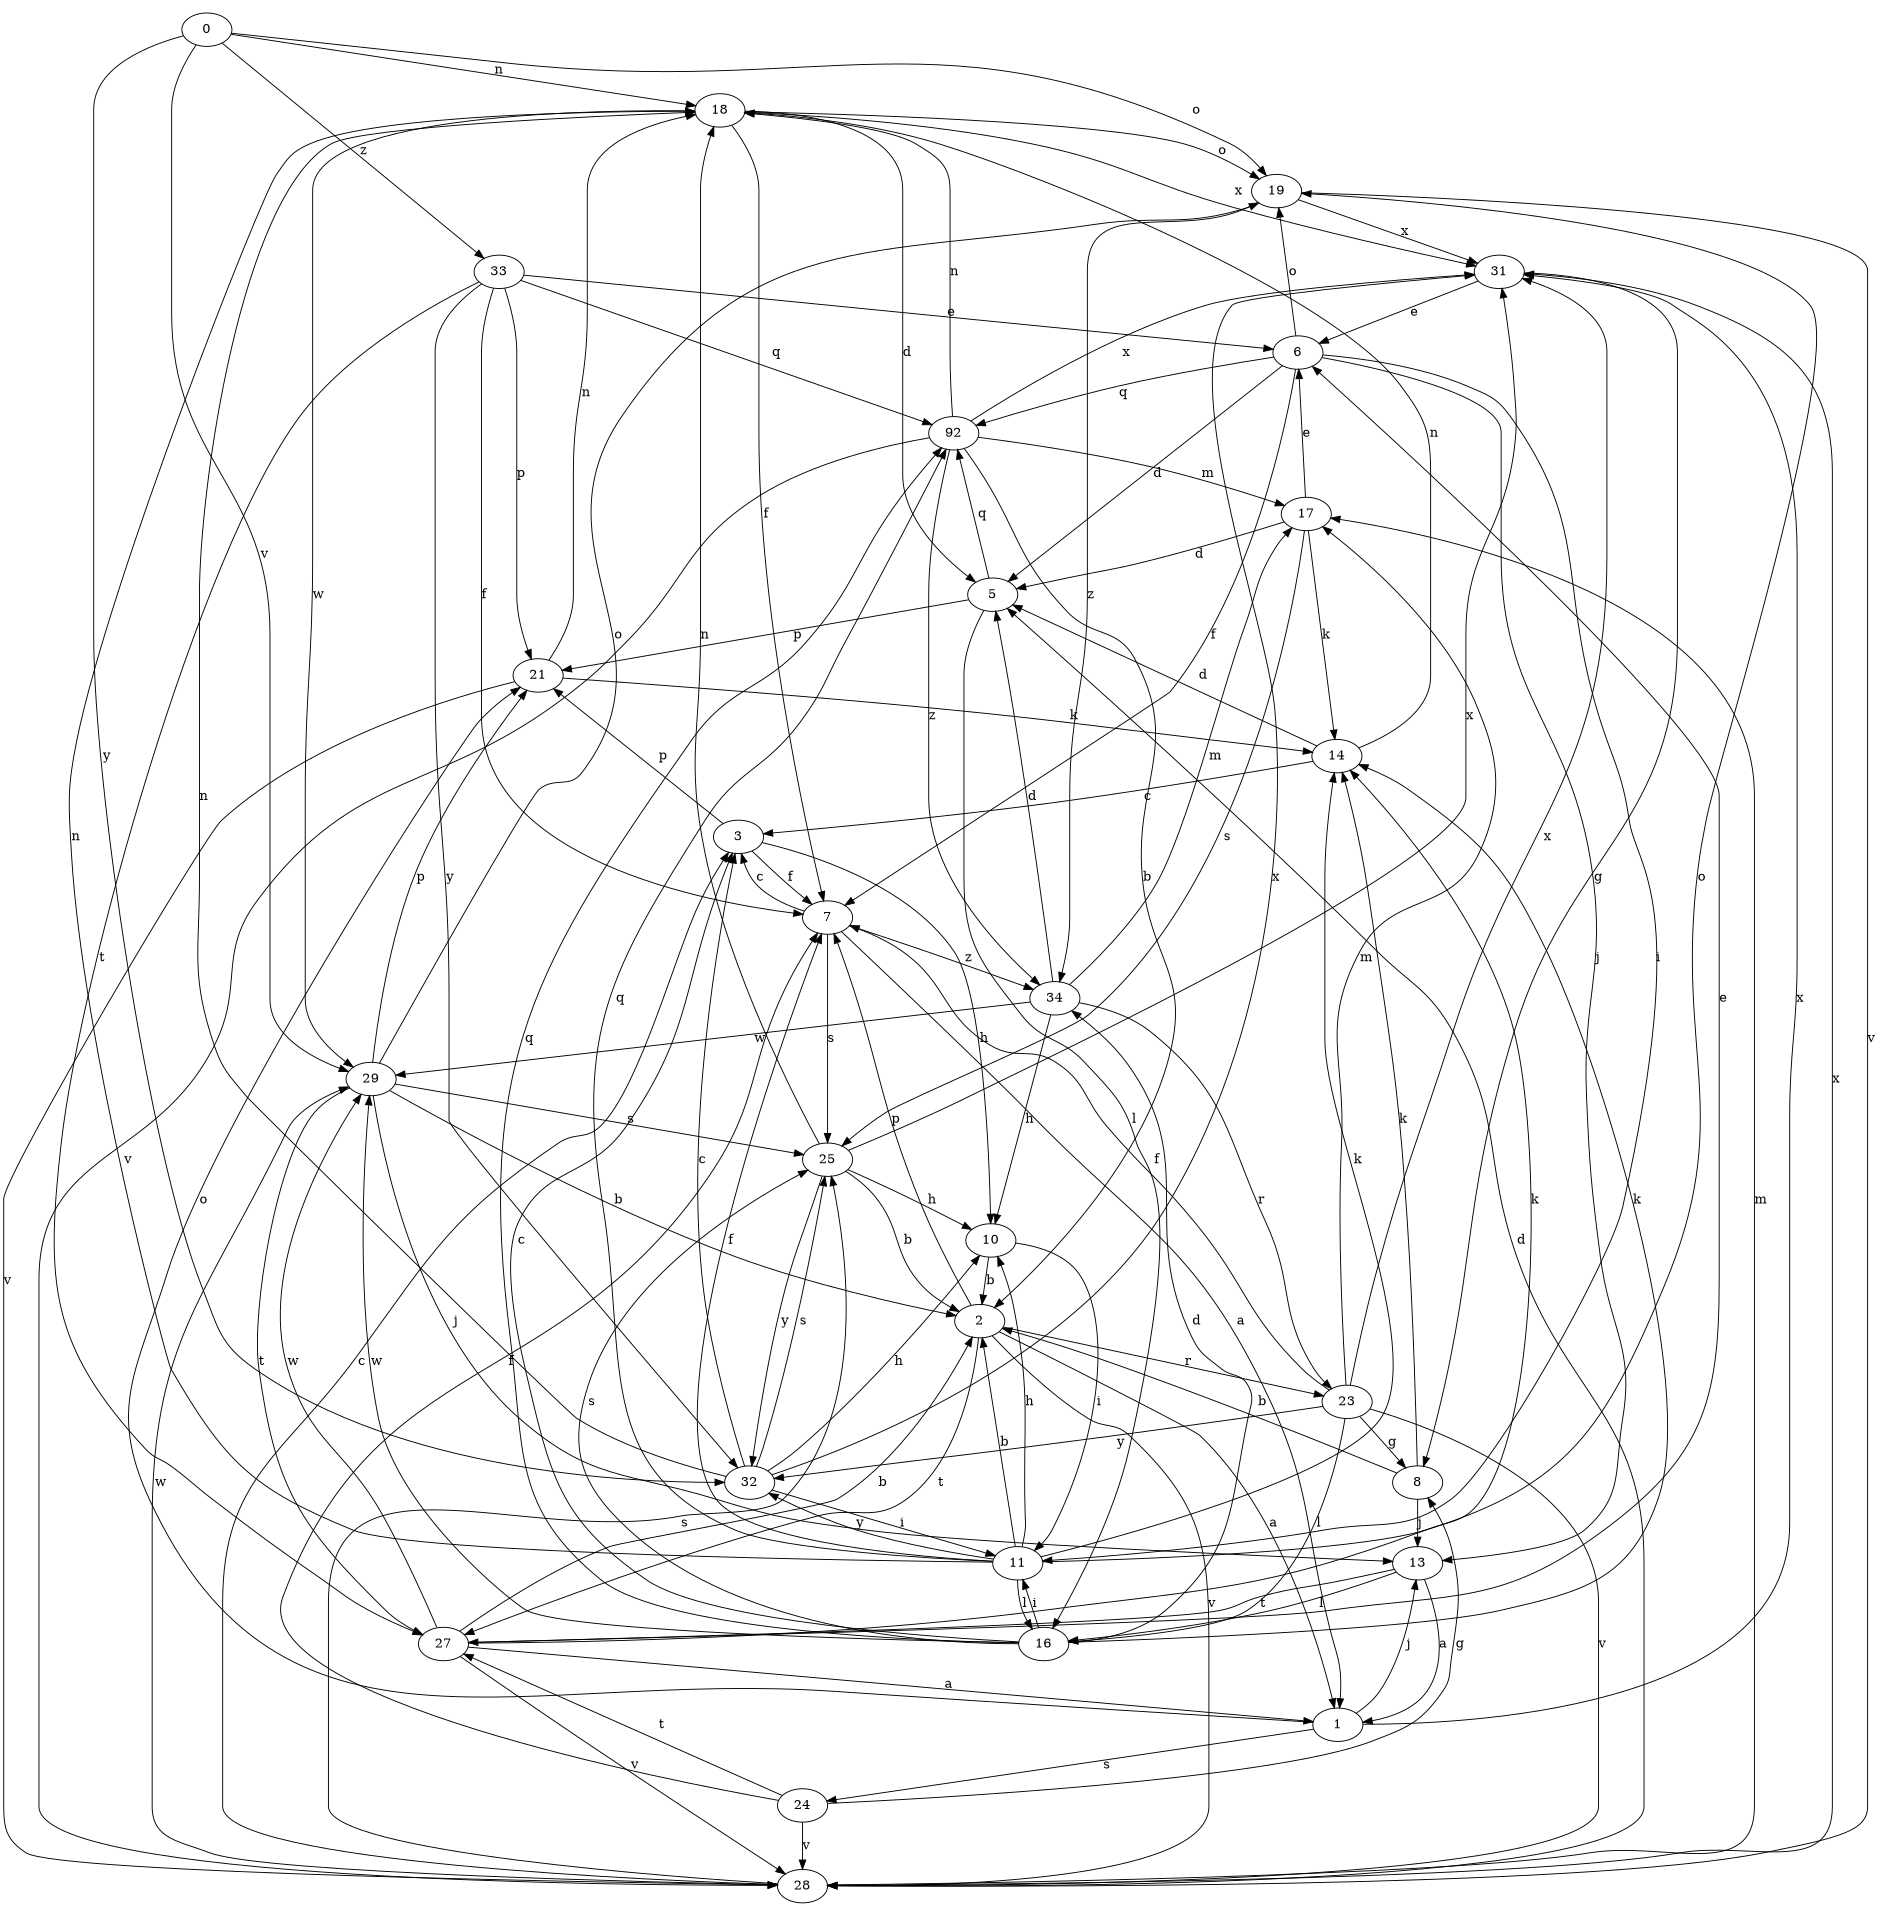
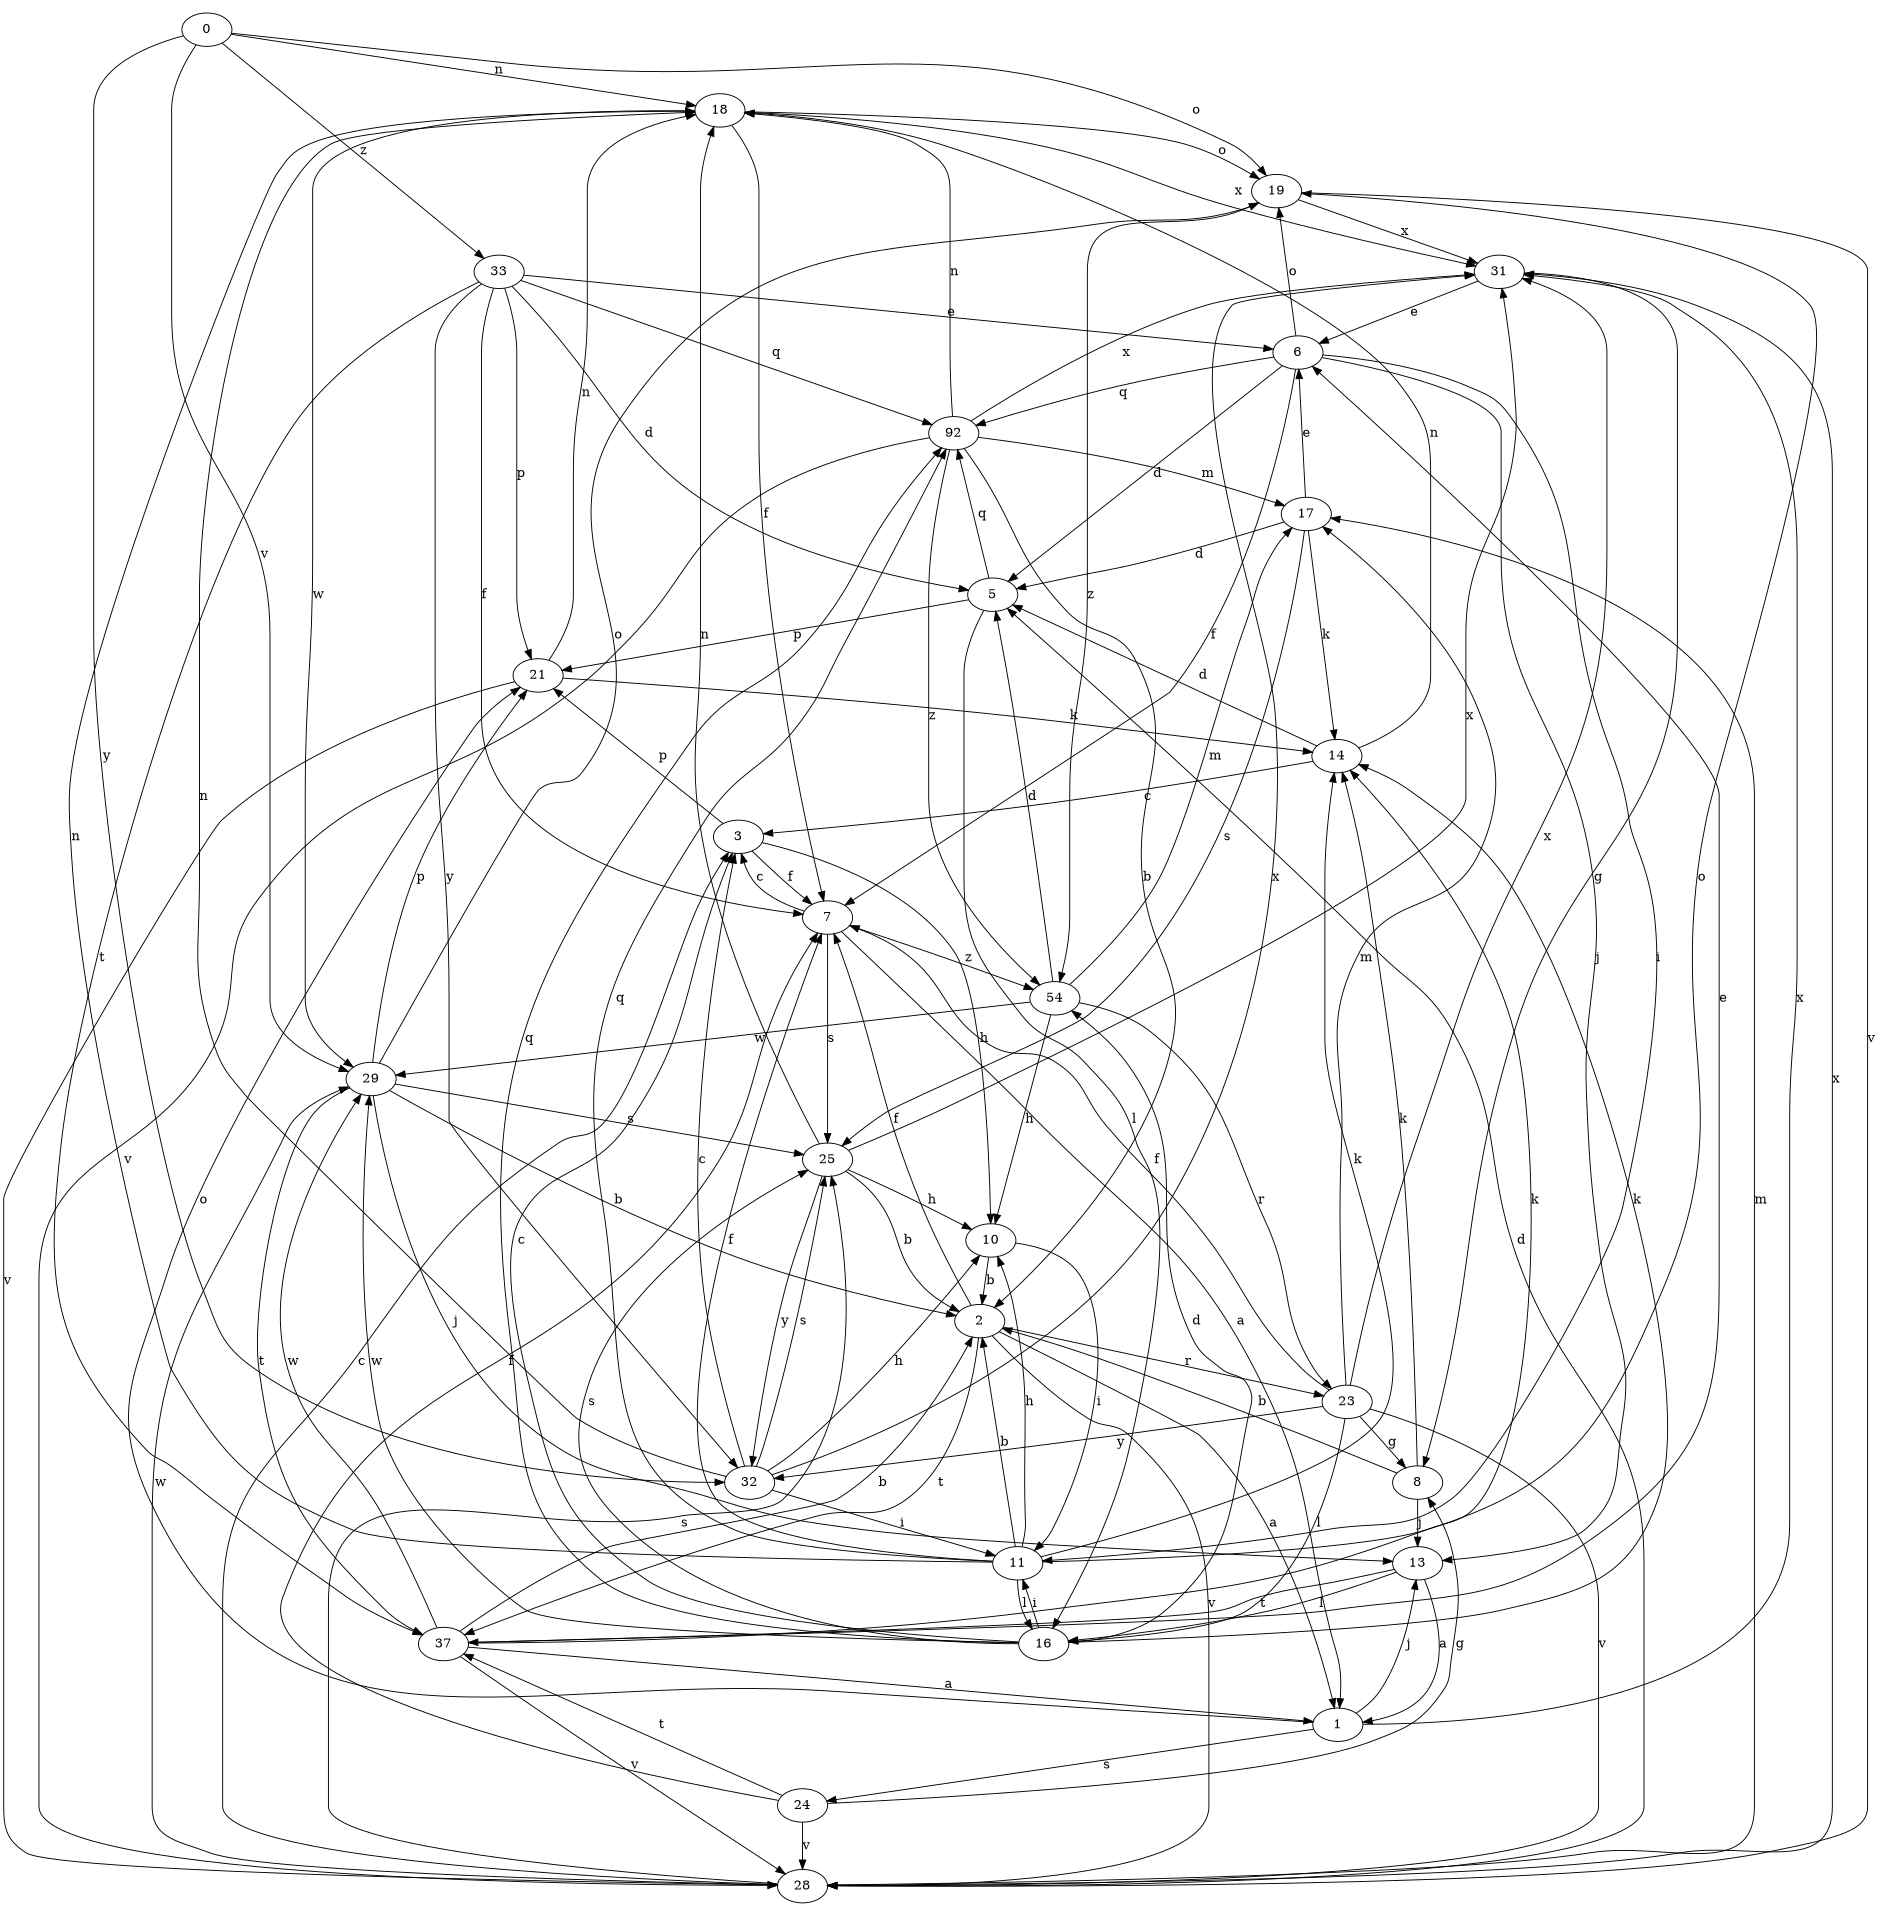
  strict digraph {
    0
    18
    19
    29
    32
    33
    31
    7
    5
    28
-   34
+   34 [label=54]
    13
    21
    2
-   27
+   27 [label=37]
    25
    3
    10
    11
    n20 [label=92]
    6
    1
    24
    16
    14
    8
    23
    17
    0 -> 18 [label=n]
    0 -> 19 [label=o]
    0 -> 29 [label=v]
    0 -> 32 [label=y]
    0 -> 33 [label=z]
    18 -> 19 [label=o]
    18 -> 29 [label=w]
    18 -> 31 [label=x]
    18 -> 7 [label=f]
-   18 -> 5 [label=d]
+   33 -> 5 [label=d]
    19 -> 31 [label=x]
    19 -> 28 [label=v]
    19 -> 34 [label=z]
    29 -> 19 [label=o]
    29 -> 13 [label=j]
    29 -> 21 [label=p]
    29 -> 2 [label=b]
    29 -> 27 [label=t]
    29 -> 25 [label=s]
    32 -> 18 [label=n]
    32 -> 31 [label=x]
    32 -> 25 [label=s]
    32 -> 3 [label=c]
    32 -> 10 [label=h]
    32 -> 11 [label=i]
    33 -> 32 [label=y]
    33 -> 7 [label=f]
    33 -> 21 [label=p]
    33 -> 27 [label=t]
    33 -> n20 [label=q]
    33 -> 6 [label=e]
    31 -> 6 [label=e]
    31 -> 8 [label=g]
    7 -> 34 [label=z]
    7 -> 25 [label=s]
    7 -> 3 [label=c]
    7 -> 1 [label=a]
    5 -> 21 [label=p]
    5 -> n20 [label=q]
    5 -> 16 [label=l]
    28 -> 29 [label=w]
    28 -> 31 [label=x]
    28 -> 5 [label=d]
    28 -> 25 [label=s]
    28 -> 3 [label=c]
    28 -> 17 [label=m]
    34 -> 29 [label=w]
    34 -> 5 [label=d]
    34 -> 10 [label=h]
    34 -> 23 [label=r]
    34 -> 17 [label=m]
    13 -> 27 [label=t]
    13 -> 1 [label=a]
    13 -> 16 [label=l]
    21 -> 18 [label=n]
    21 -> 28 [label=v]
    21 -> 14 [label=k]
-   2 -> 7 [label=p]
+   2 -> 7 [label=f]
    2 -> 28 [label=v]
    2 -> 27 [label=t]
    2 -> 1 [label=a]
    2 -> 23 [label=r]
    27 -> 29 [label=w]
    27 -> 28 [label=v]
    27 -> 2 [label=b]
    27 -> 6 [label=e]
    27 -> 1 [label=a]
    27 -> 14 [label=k]
    25 -> 18 [label=n]
    25 -> 32 [label=y]
    25 -> 31 [label=x]
    25 -> 2 [label=b]
    25 -> 10 [label=h]
    3 -> 7 [label=f]
    3 -> 21 [label=p]
    3 -> 10 [label=h]
    10 -> 2 [label=b]
    10 -> 11 [label=i]
    11 -> 18 [label=n]
    11 -> 19 [label=o]
-   11 -> 32 [label=y]
    11 -> 7 [label=f]
    11 -> 2 [label=b]
    11 -> 10 [label=h]
    11 -> n20 [label=q]
    11 -> 16 [label=l]
    11 -> 14 [label=k]
    n20 -> 18 [label=n]
    n20 -> 31 [label=x]
    n20 -> 28 [label=v]
    n20 -> 34 [label=z]
    n20 -> 2 [label=b]
    n20 -> 17 [label=m]
    6 -> 19 [label=o]
    6 -> 7 [label=f]
    6 -> 5 [label=d]
    6 -> 13 [label=j]
    6 -> 11 [label=i]
    6 -> n20 [label=q]
    1 -> 31 [label=x]
    1 -> 13 [label=j]
    1 -> 21 [label=o]
    1 -> 24 [label=s]
    24 -> 7 [label=f]
    24 -> 28 [label=v]
    24 -> 27 [label=t]
    24 -> 8 [label=g]
    16 -> 29 [label=w]
    16 -> 34 [label=d]
    16 -> 25 [label=s]
    16 -> 3 [label=c]
    16 -> 11 [label=i]
    16 -> n20 [label=q]
    16 -> 14 [label=k]
    14 -> 18 [label=n]
    14 -> 5 [label=d]
    14 -> 3 [label=c]
    8 -> 13 [label=j]
    8 -> 2 [label=b]
    8 -> 14 [label=k]
    23 -> 32 [label=y]
    23 -> 31 [label=x]
    23 -> 7 [label=f]
    23 -> 28 [label=v]
    23 -> 16 [label=l]
    23 -> 8 [label=g]
    23 -> 17 [label=m]
    17 -> 5 [label=d]
    17 -> 25 [label=s]
    17 -> 6 [label=e]
    17 -> 14 [label=k]
  }
